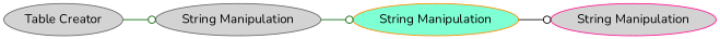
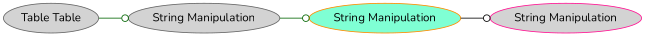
  digraph {
    rankdir=LR
    fontname=Nunito
    node [style=filled fillcolor=lightgrey color=gray40 fontname=Nunito]
    edge [color=darkgreen arrowhead=odot fontname=Nunito]
    n1 [label="String Manipulation"]
    n2 [label="String Manipulation" fillcolor=aquamarine color=darkorange]
    n3 [label="String Manipulation" color=deeppink]
-   n4 [label="Table Creator"]
+   n4 [label="Table Table"]
    n1 -> n2
    n2 -> n3 [color=black]
    n4 -> n1
  }
